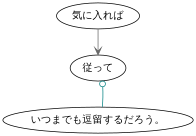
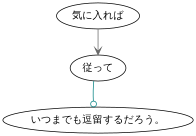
  digraph {
    n1 [label="従って"]
    n2 [label="いつまでも逗留するだろう。"]
    n3 [label="気に入れば"]
-   n2 -> n1 [arrowhead=odot color=teal]
+   n1 -> n2 [arrowhead=odot color=teal]
    n3 -> n1 [arrowhead=vee color=gray40]
  }
